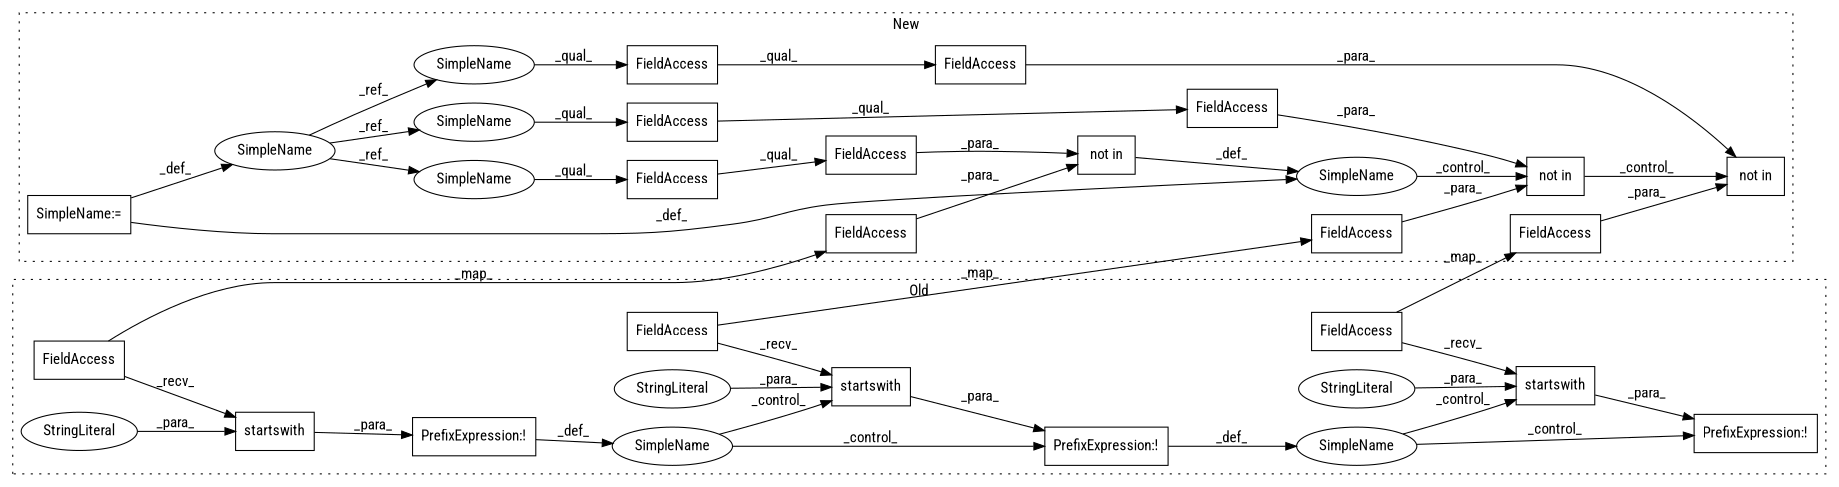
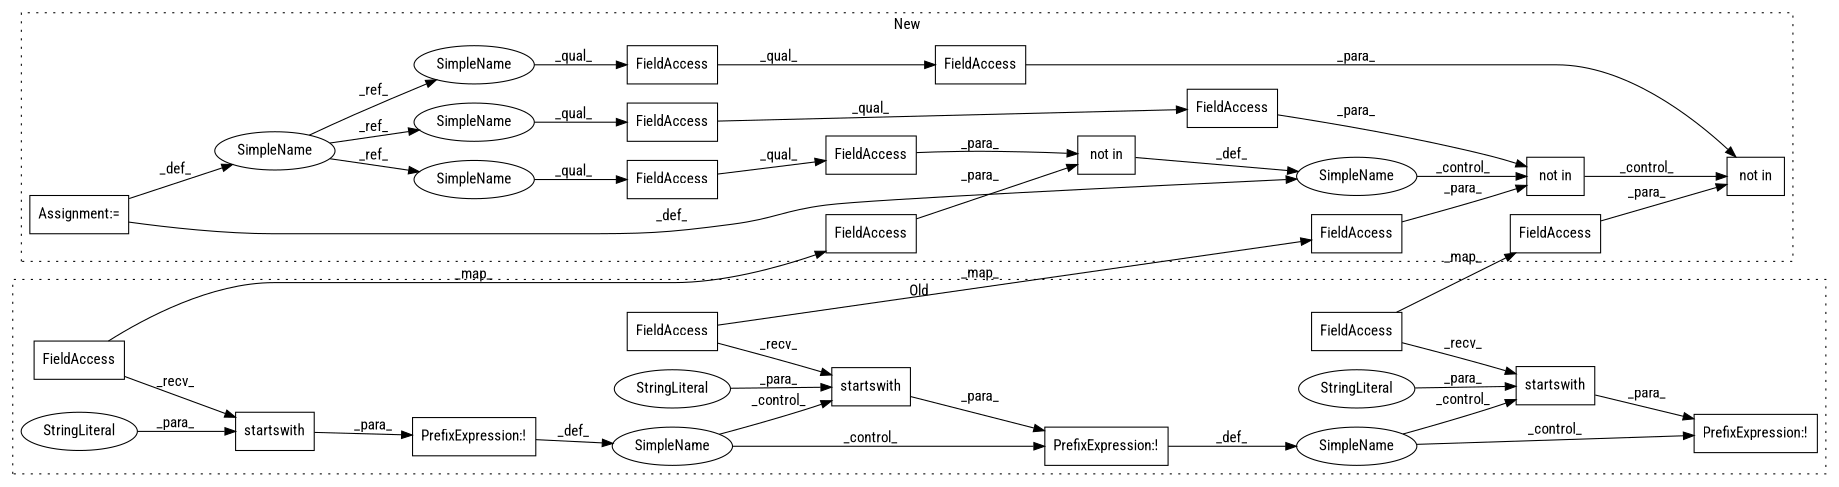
  digraph {
    rankdir=LR
    fontname="Roboto Condensed"
    node [a=22 l=6 shape=box fontname="Roboto Condensed"]
    edge [fontname="Roboto Condensed"]
    n1 [a=32 l="11,1" label=startswith s="13541,13557"]
    n2 [a=45 l=5 label=StringLiteral s=13552 shape=ellipse]
    n3 [a=38 l=1 label="PrefixExpression:!" s=13530]
    n4 [l=9 label=FieldAccess s=13531]
    n5 [a=32 l="11,1" label=startswith s="13437,13453"]
    n6 [a=38 l=1 label="PrefixExpression:!" s=13314]
    n7 [a=38 l=1 label="PrefixExpression:!" s=13423]
    n8 [a=32 l="11,1" label=startswith s="13324,13340"]
    n9 [a=42 label=SimpleName shape=ellipse l=""]
    n10 [a=42 label=SimpleName shape=ellipse l=""]
    n11 [a=45 l=5 label=StringLiteral s=13448 shape=ellipse]
    n12 [a=45 l=5 label=StringLiteral s=13335 shape=ellipse]
    n13 [l=8 label=FieldAccess s=13315]
    n14 [l=12 label=FieldAccess s=13424]
    n15 [a=108 l=41 label="not in" s=13797]
    n16 [l=24 label=FieldAccess s=13814]
    n17 [l=9 label=FieldAccess s=13797]
    n18 [a=108 l=40 label="not in" s=13547]
    n19 [a=42 label=SimpleName shape=ellipse l=""]
    n20 [a=108 l=44 label="not in" s=13673]
    n21 [l=24 label=FieldAccess s=13563]
    n22 [l=24 label=FieldAccess s=13693]
    n23 [l=8 label=FieldAccess s=13547]
    n24 [l=12 label=FieldAccess s=13673]
    n25 [l=13 label=FieldAccess s=13814]
    n26 [a=42 label=SimpleName s=12766 shape=ellipse]
    n27 [l=13 label=FieldAccess s=13693]
    n28 [l=13 label=FieldAccess s=13563]
-   n29 [a=7 label="SimpleName:=" s=12766]
+   n29 [a=7 label="Assignment:=" s=12766]
    n30 [a=42 label=SimpleName s=13814 shape=ellipse]
    n31 [a=42 label=SimpleName s=13693 shape=ellipse]
    n32 [a=42 label=SimpleName s=13563 shape=ellipse]
    subgraph cluster_1 {
      label=Old
      style=dotted
      n1
      n2
      n3
      n4
      n5
      n6
      n7
      n8
      n9
      n10
      n11
      n12
      n13
      n14
    }
    subgraph cluster_2 {
      label=New
      style=dotted
      n15
      n16
      n17
      n18
      n19
      n20
      n21
      n22
      n23
      n24
      n25
      n26
      n27
      n28
      n29
      n30
      n31
      n32
    }
    n1 -> n3 [label=_para_]
    n2 -> n1 [label=_para_]
    n4 -> n1 [label=_recv_]
    n4 -> n17 [label=_map_]
    n5 -> n7 [label=_para_]
    n6 -> n9 [label=_def_]
    n7 -> n10 [label=_def_]
    n8 -> n6 [label=_para_]
    n9 -> n5 [label=_control_]
    n9 -> n7 [label=_control_]
    n10 -> n1 [label=_control_]
    n10 -> n3 [label=_control_]
    n11 -> n5 [label=_para_]
    n12 -> n8 [label=_para_]
    n13 -> n8 [label=_recv_]
    n13 -> n23 [label=_map_]
    n14 -> n5 [label=_recv_]
    n14 -> n24 [label=_map_]
    n16 -> n15 [label=_para_]
    n17 -> n15 [label=_para_]
    n18 -> n19 [label=_def_]
    n19 -> n20 [label=_control_]
    n20 -> n15 [label=_control_]
    n21 -> n18 [label=_para_]
    n22 -> n20 [label=_para_]
    n23 -> n18 [label=_para_]
    n24 -> n20 [label=_para_]
    n25 -> n16 [label=_qual_]
    n26 -> n30 [label=_ref_]
    n26 -> n31 [label=_ref_]
    n26 -> n32 [label=_ref_]
    n27 -> n22 [label=_qual_]
    n28 -> n21 [label=_qual_]
    n29 -> n19 [label=_def_]
    n29 -> n26 [label=_def_]
    n30 -> n25 [label=_qual_]
    n31 -> n27 [label=_qual_]
    n32 -> n28 [label=_qual_]
  }
